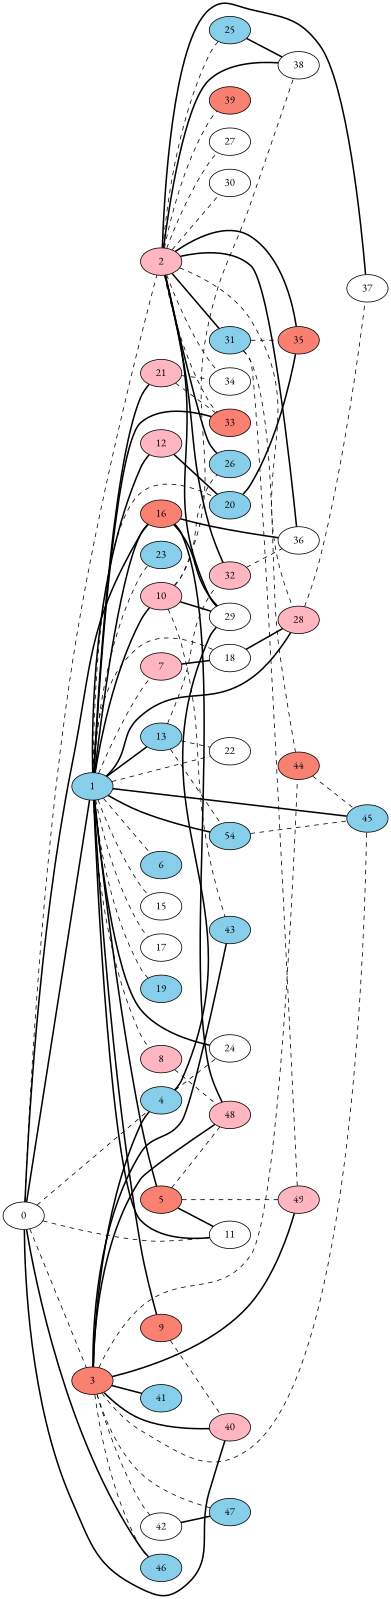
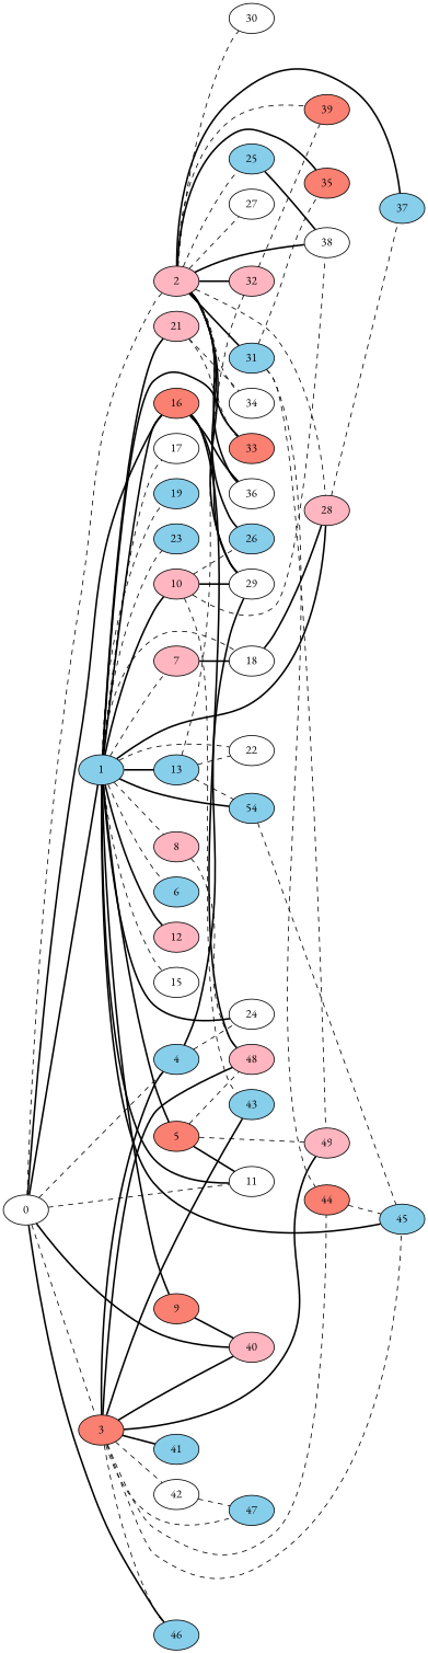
  graph {
    fontname="EB Garamond"
    rankdir=LR
    node [fillcolor=skyblue fontname="EB Garamond" style=filled]
    edge [fontname="EB Garamond" style=dashed]
    0 [fillcolor=white]
    1
    2 [fillcolor=lightpink]
    3 [fillcolor=salmon]
    4
    16 [fillcolor=salmon]
    11 [fillcolor=white]
    40 [fillcolor=lightpink]
    46
    5 [fillcolor=salmon]
    6
    7 [fillcolor=lightpink]
    8 [fillcolor=lightpink]
    9 [fillcolor=salmon]
    10 [fillcolor=lightpink]
    12 [fillcolor=lightpink]
    13
    n18 [label=54]
    15 [fillcolor=white]
    17 [fillcolor=white]
    18 [fillcolor=white]
    19
-   20
    21 [fillcolor=lightpink]
    22 [fillcolor=white]
    23
    24 [fillcolor=white]
    33 [fillcolor=salmon]
    45
    28 [fillcolor=lightpink]
    32 [fillcolor=lightpink]
    34 [fillcolor=white]
    35 [fillcolor=salmon]
    36 [fillcolor=white]
-   37 [fillcolor=white]
+   37
    38 [fillcolor=white]
    39 [fillcolor=salmon]
    25
    26
    27 [fillcolor=white]
    29 [fillcolor=white]
    30 [fillcolor=white]
    31
    41
    42 [fillcolor=white]
    43
    44 [fillcolor=salmon]
    47
    48 [fillcolor=lightpink]
    49 [fillcolor=lightpink]
    0 -- 1 [style=bold]
    0 -- 2
    0 -- 3
    0 -- 4
    0 -- 16 [style=bold]
    0 -- 11
    0 -- 40 [style=bold]
    0 -- 46 [style=bold]
    1 -- 16 [style=bold]
    1 -- 11 [style=bold]
    1 -- 5 [style=bold]
    1 -- 6
    1 -- 7
    1 -- 8
    1 -- 9 [style=bold]
    1 -- 10 [style=bold]
    1 -- 12 [style=bold]
    1 -- 13 [style=bold]
    1 -- n18 [style=bold]
    1 -- 15
    1 -- 17
    1 -- 18
    1 -- 19
-   1 -- 20
    1 -- 21 [style=bold]
    1 -- 22
    1 -- 23
    1 -- 24 [style=bold]
    1 -- 33 [style=bold]
    1 -- 45 [style=bold]
    1 -- 28 [style=bold]
    2 -- 33
    2 -- 28
    2 -- 32 [style=bold]
    2 -- 34
    2 -- 35 [style=bold]
    2 -- 36 [style=bold]
    2 -- 37 [style=bold]
    2 -- 38 [style=bold]
    2 -- 39
    2 -- 25
    2 -- 26 [style=bold]
    2 -- 27
    2 -- 29 [style=bold]
    2 -- 30
    2 -- 31 [style=bold]
    3 -- 4 [style=bold]
    3 -- 40 [style=bold]
    3 -- 46
    3 -- 45
    3 -- 41 [style=bold]
    3 -- 42
    3 -- 43 [style=bold]
    3 -- 44
    3 -- 47
    3 -- 48 [style=bold]
    3 -- 49 [style=bold]
    4 -- 24
    4 -- 29 [style=bold]
    16 -- 36 [style=bold]
    16 -- 29 [style=bold]
    16 -- 48 [style=bold]
    5 -- 11 [style=bold]
    5 -- 48
    5 -- 49
    7 -- 18 [style=bold]
    8 -- 48
-   9 -- 40
+   9 -- 40 [style=bold]
    10 -- 38
    10 -- 26
    10 -- 29 [style=bold]
    10 -- 43
-   12 -- 20 [style=bold]
    13 -- n18
    13 -- 22
    13 -- 32
    n18 -- 45
    18 -- 28 [style=bold]
-   20 -- 35 [style=bold]
    21 -- 33
    21 -- 34
    28 -- 37
-   32 -- 36
+   32 -- 39
    25 -- 38 [style=bold]
    31 -- 35
    31 -- 44
    31 -- 49
-   42 -- 47 [style=bold]
+   42 -- 47
    44 -- 45
  }
